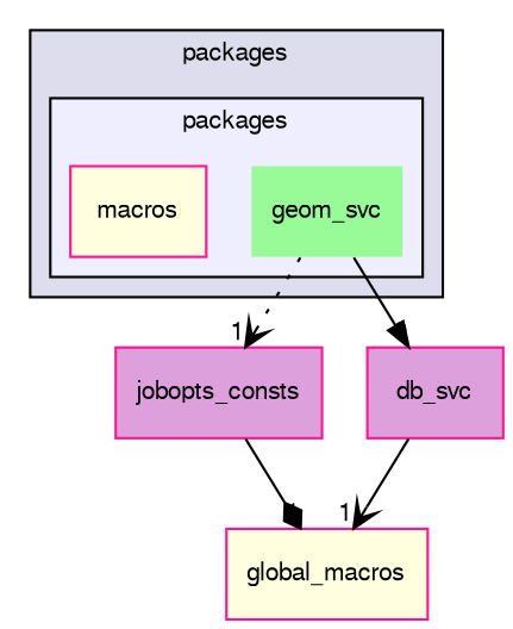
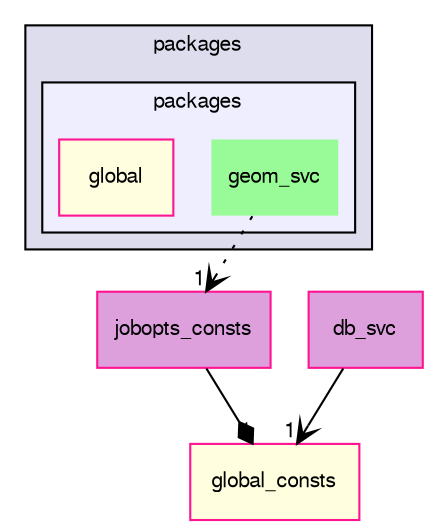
  digraph {
    compound=true
    node [color=deeppink fillcolor=lightyellow fontname=FreeSans fontsize=10 shape=box style=filled]
    edge [arrowhead=vee headlabel=1 labeldistance=1.5 labelfontname=FreeSans labelfontsize=10 style=solid]
    n1 [color=gray40 fillcolor=palegreen label=geom_svc shape=plaintext]
-   n2 [label=macros]
+   n2 [label=global]
    n3 [fillcolor=plum label=jobopts_consts]
    n4 [fillcolor=plum label=db_svc]
-   n5 [label=global_macros]
+   n5 [label=global_consts]
    subgraph cluster_1 {
      bgcolor="#ddddee"
      fontname=FreeSans
      fontsize=10
      label=packages
      pencolor=black
      subgraph cluster_2 {
        bgcolor="#eeeeff"
        fontname=FreeSans
        fontsize=10
        label=packages
        pencolor=black
        n1
        n2
      }
    }
    n1 -> n3 [style=dotted]
-   n1 -> n4 [arrowhead=normal headlabel=9]
    n3 -> n5 [arrowhead=diamond]
    n4 -> n5
  }
